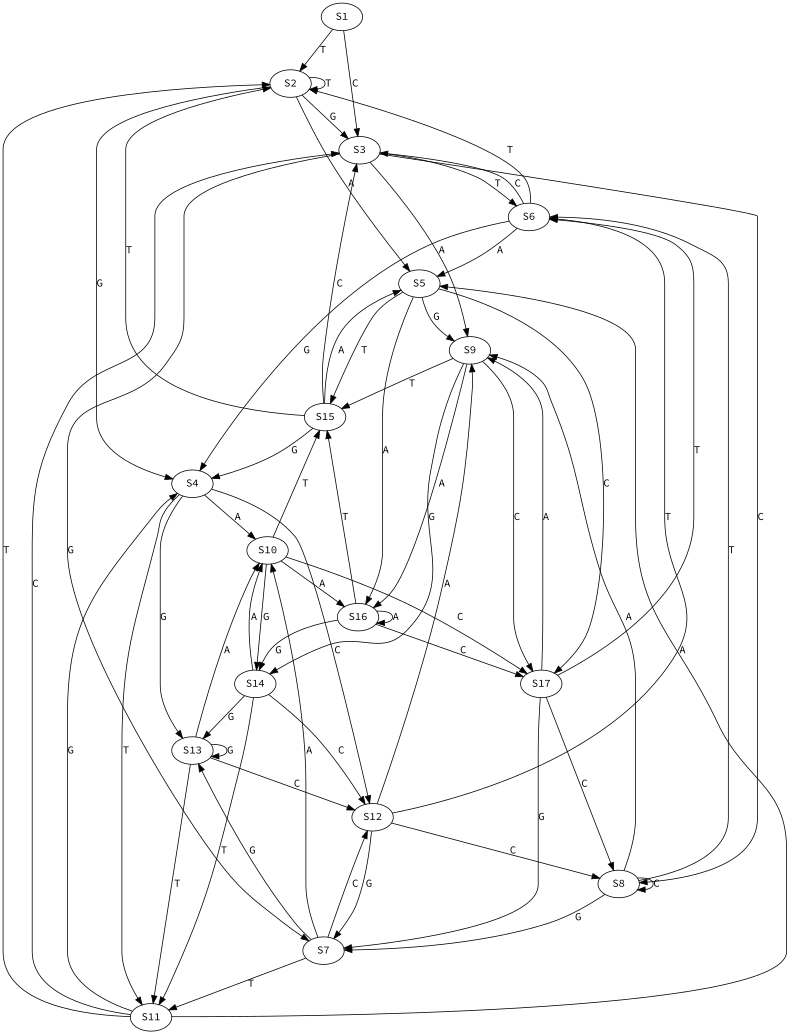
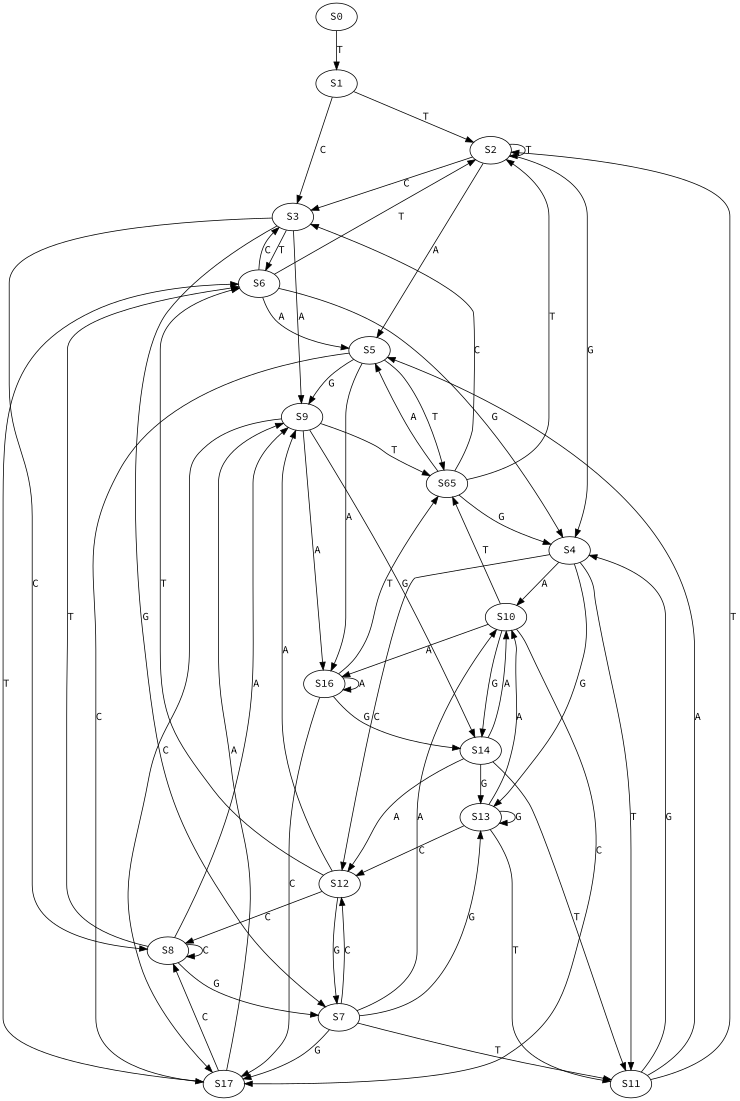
  strict digraph {
    fontname="Source Code Pro"
    node [fontname="Source Code Pro"]
    edge [fontname="Source Code Pro"]
+   S0
    S1
    S2
    S3
    S4
    S5
    S6
    S7
    S8
    S9
    S10
    S11
    S12
    S13
-   S15
+   S15 [label=S65]
    S16
    S17
    S14
+   S0 -> S1 [label=T]
    S1 -> S2 [label=T]
    S1 -> S3 [label=C]
    S2 -> S2 [label=T]
-   S2 -> S3 [label=G]
+   S2 -> S3 [label=C]
    S2 -> S4 [label=G]
    S2 -> S5 [label=A]
    S3 -> S6 [label=T]
    S3 -> S7 [label=G]
    S3 -> S8 [label=C]
    S3 -> S9 [label=A]
    S4 -> S10 [label=A]
    S4 -> S11 [label=T]
    S4 -> S12 [label=C]
    S4 -> S13 [label=G]
    S5 -> S9 [label=G]
    S5 -> S15 [label=T]
    S5 -> S16 [label=A]
    S5 -> S17 [label=C]
    S6 -> S2 [label=T]
    S6 -> S3 [label=C]
    S6 -> S4 [label=G]
    S6 -> S5 [label=A]
    S7 -> S10 [label=A]
    S7 -> S11 [label=T]
    S7 -> S12 [label=C]
    S7 -> S13 [label=G]
    S8 -> S6 [label=T]
    S8 -> S7 [label=G]
    S8 -> S8 [label=C]
    S8 -> S9 [label=A]
    S9 -> S15 [label=T]
    S9 -> S16 [label=A]
    S9 -> S17 [label=C]
    S9 -> S14 [label=G]
    S10 -> S15 [label=T]
    S10 -> S16 [label=A]
    S10 -> S17 [label=C]
    S10 -> S14 [label=G]
    S11 -> S2 [label=T]
-   S11 -> S3 [label=C]
    S11 -> S4 [label=G]
    S11 -> S5 [label=A]
    S12 -> S6 [label=T]
    S12 -> S7 [label=G]
    S12 -> S8 [label=C]
    S12 -> S9 [label=A]
    S13 -> S10 [label=A]
    S13 -> S11 [label=T]
    S13 -> S12 [label=C]
    S13 -> S13 [label=G]
    S15 -> S2 [label=T]
    S15 -> S3 [label=C]
    S15 -> S4 [label=G]
    S15 -> S5 [label=A]
    S16 -> S15 [label=T]
    S16 -> S16 [label=A]
    S16 -> S17 [label=C]
    S16 -> S14 [label=G]
    S17 -> S6 [label=T]
-   S17 -> S7 [label=G]
+   S7 -> S17 [label=G]
    S17 -> S8 [label=C]
    S17 -> S9 [label=A]
    S14 -> S10 [label=A]
    S14 -> S11 [label=T]
-   S14 -> S12 [label=C]
+   S14 -> S12 [label=A]
    S14 -> S13 [label=G]
  }
